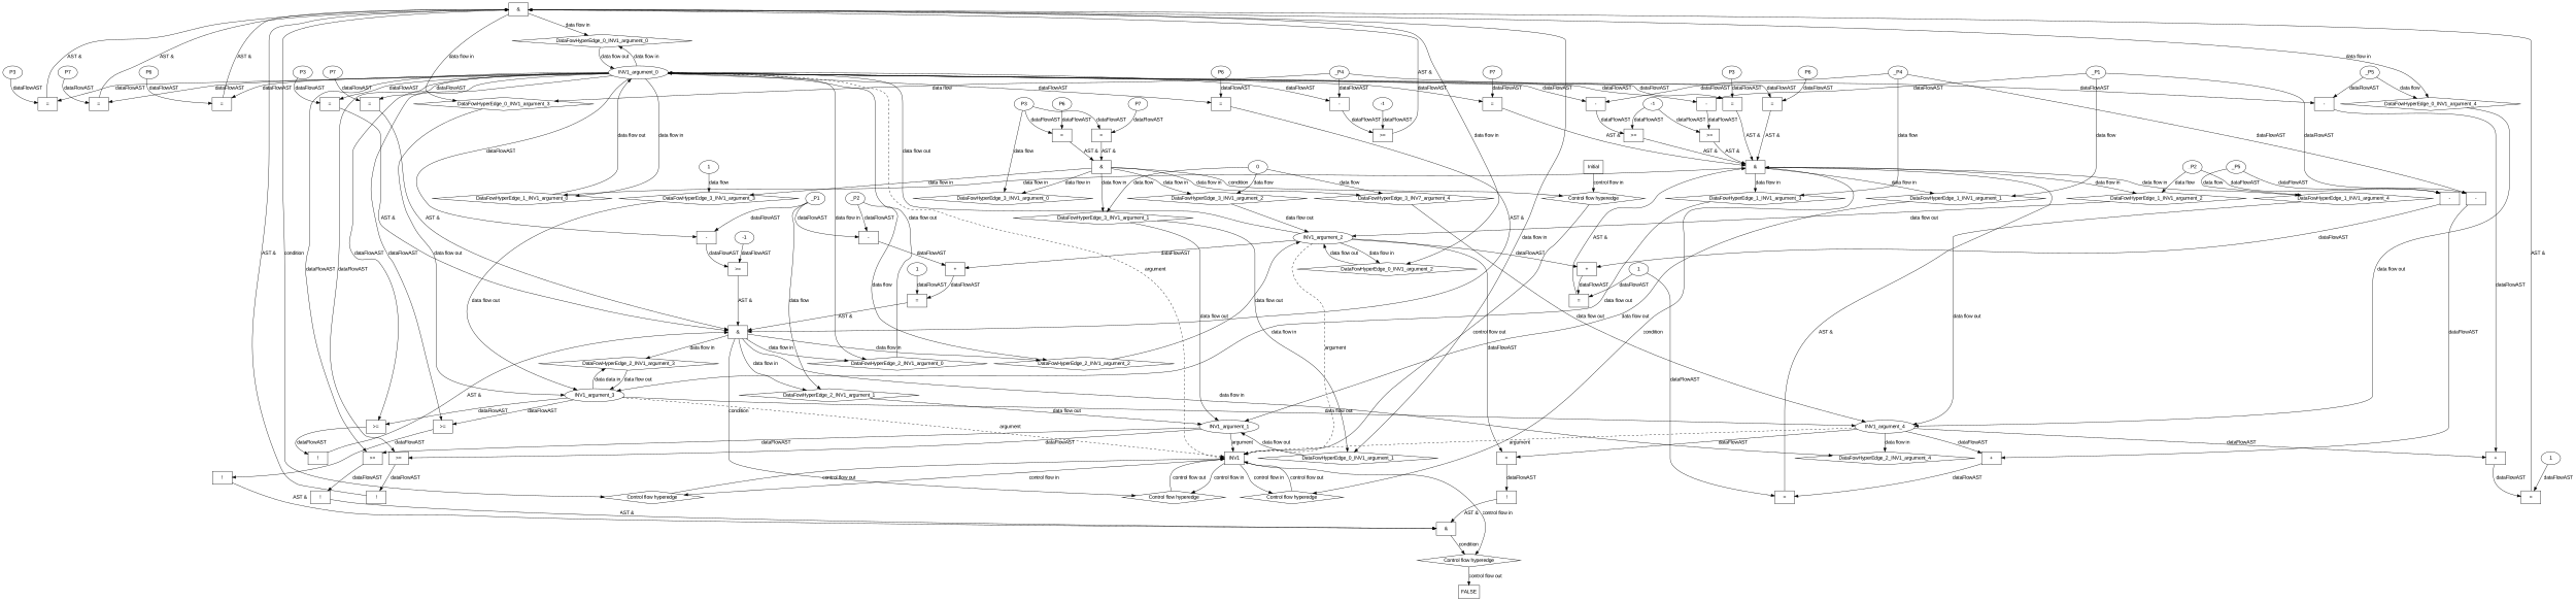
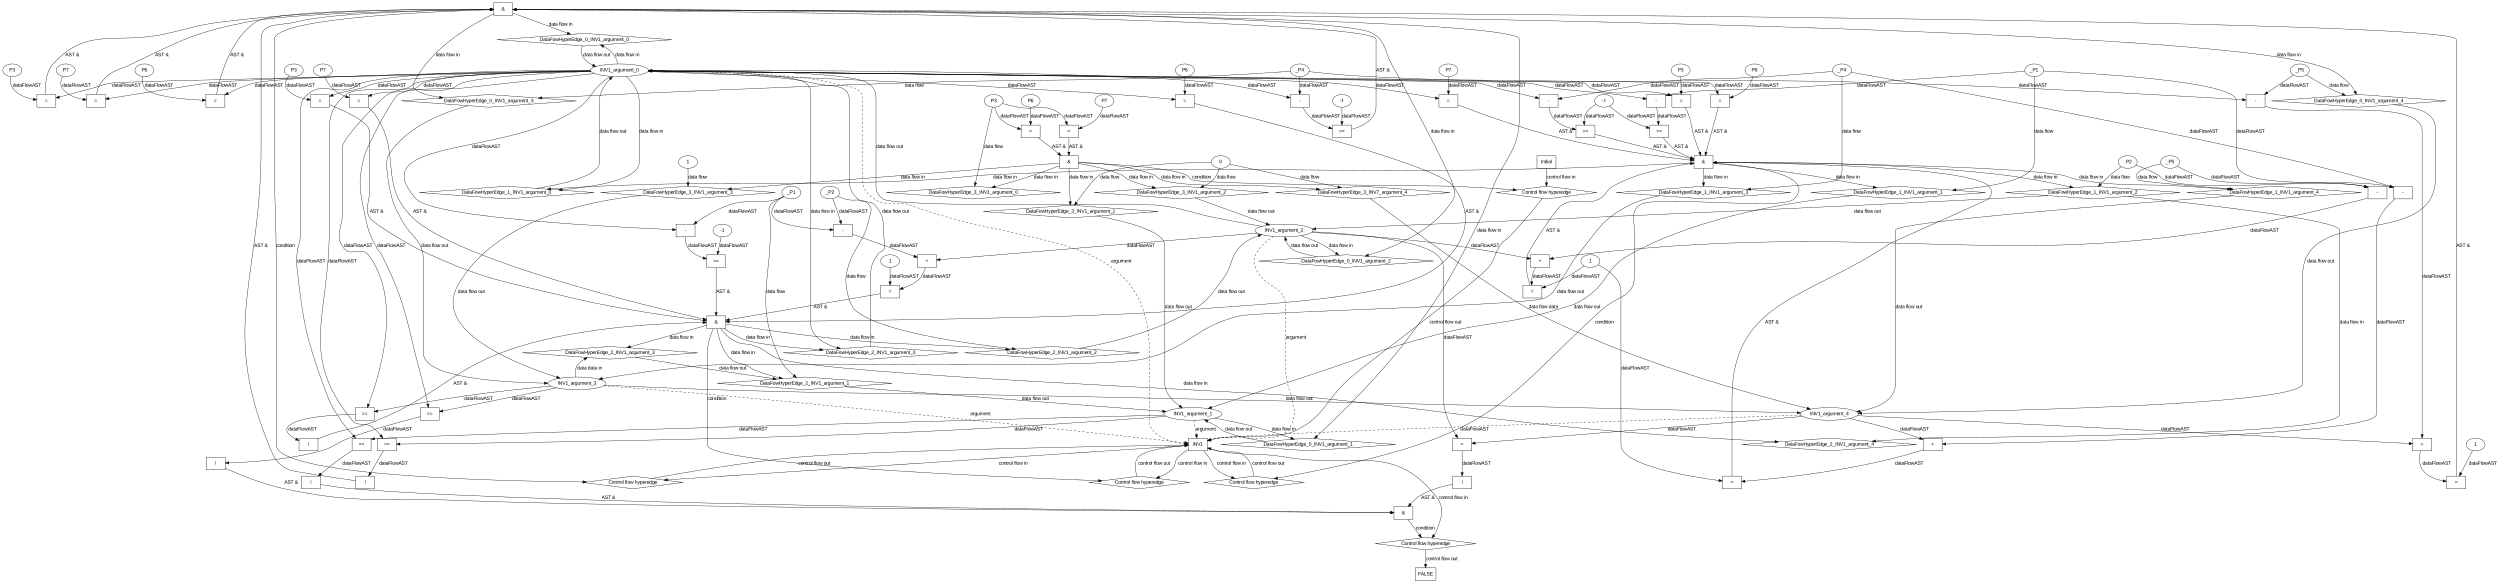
  digraph {
    fontname="Liberation Sans"
    node [fontname="Liberation Sans" shape=rect]
    edge [fontname="Liberation Sans"]
    n1 [label=INV1 nodeName=INV1]
    n2 [label="Control flow hyperedge" nodeName=ControlFowHyperEdge_0 shape=diamond]
    n3 [label="Control flow hyperedge" nodeName=ControlFowHyperEdge_1 shape=diamond]
    n4 [label="Control flow hyperedge" nodeName=ControlFowHyperEdge_2 shape=diamond]
    n5 [label="Control flow hyperedge" nodeName=ControlFowHyperEdge_4 shape=diamond]
    n6 [label=FALSE nodeName=FALSE]
    n7 [label=Initial nodeName=Initial]
    n8 [label="Control flow hyperedge" nodeName=ControlFowHyperEdge_3 shape=diamond]
    n9 [label=INV1_argument_0 nodeName=argument0 shape=oval]
    n10 [label="=" nodeName=xxxINV1___INV1_0xxxguard2_node_0]
    n11 [label="=" nodeName=xxxINV1___INV1_0xxxguard_0_node_0]
    n12 [label="-" nodeName=xxxINV1___INV1_0xxxguard4_node_1]
    n13 [label=">=" nodeName=xxxINV1___INV1_0xxxguard3_node_1]
    n14 [label="=" nodeName=xxxINV1___INV1_0xxxguard5_node_0]
    n15 [label="=" nodeName=xxxINV1___INV1_1xxxguard2_node_0]
    n16 [label="=" nodeName=xxxINV1___INV1_1xxxguard6_node_0]
    n17 [label="-" nodeName=xxxINV1___INV1_1xxxguard3_node_1]
    n18 [label="=" nodeName=xxxINV1___INV1_1xxxguard_0_node_0]
    n19 [label="-" nodeName=xxxINV1___INV1_1xxxguard4_node_1]
    n20 [label="-" nodeName=xxxINV1___INV1_2xxxguard3_node_1]
    n21 [label="=" nodeName=xxxINV1___INV1_2xxxguard5_node_0]
    n22 [label=">=" nodeName=xxxINV1___INV1_2xxxguard4_node_1]
    n23 [label="=" nodeName=xxxINV1___INV1_2xxxguard_0_node_0]
    n24 [label="=" nodeName=xxxINV1___INV1_2xxxguard2_node_0]
    n25 [label=">=" nodeName=xxxFALSE___INV1_4xxxguard_0_node_1]
    n26 [label=">=" nodeName=xxxFALSE___INV1_4xxxguard1_node_1]
    n27 [label=DataFowHyperEdge_0_INV1_argument_0 nodeName=DataFowHyperEdge_0_INV1_argument_0 shape=diamond]
    n28 [label=DataFowHyperEdge_1_INV1_argument_0 nodeName=DataFowHyperEdge_1_INV1_argument_0 shape=diamond]
    n29 [label=DataFowHyperEdge_2_INV1_argument_0 nodeName=DataFowHyperEdge_2_INV1_argument_0 shape=diamond]
    n30 [label="&" nodeName=xxxINV1___INV1_0xxx_and]
    n31 [label=">=" nodeName=xxxINV1___INV1_0xxxguard4_node_0]
    n32 [label="!" nodeName=xxxINV1___INV1_0xxxguard3_node_0]
    n33 [label="&" nodeName=xxxINV1___INV1_1xxx_and]
    n34 [label=">=" nodeName=xxxINV1___INV1_1xxxguard3_node_0]
    n35 [label=">=" nodeName=xxxINV1___INV1_1xxxguard4_node_0]
    n36 [label=">=" nodeName=xxxINV1___INV1_2xxxguard3_node_0]
    n37 [label="&" nodeName=xxxINV1___INV1_2xxx_and]
    n38 [label="!" nodeName=xxxINV1___INV1_2xxxguard4_node_0]
    n39 [label="!" nodeName=xxxFALSE___INV1_4xxxguard_0_node_0]
    n40 [label="!" nodeName=xxxFALSE___INV1_4xxxguard1_node_0]
    n41 [label=INV1_argument_1 nodeName=argument1 shape=oval]
    n42 [label=DataFowHyperEdge_0_INV1_argument_1 nodeName=DataFowHyperEdge_0_INV1_argument_1 shape=diamond]
    n43 [label=INV1_argument_2 nodeName=argument2 shape=oval]
    n44 [label="+" nodeName=xxxINV1___INV1_1xxxguard5_node_1]
    n45 [label="+" nodeName=xxxINV1___INV1_2xxxguard1_node_1]
    n46 [label="=" nodeName=xxxFALSE___INV1_4xxxguard2_node_1]
    n47 [label=DataFowHyperEdge_0_INV1_argument_2 nodeName=DataFowHyperEdge_0_INV1_argument_2 shape=diamond]
    n48 [label="=" nodeName=xxxINV1___INV1_1xxxguard5_node_0]
    n49 [label="=" nodeName=xxxINV1___INV1_2xxxguard1_node_0]
    n50 [label="!" nodeName=xxxFALSE___INV1_4xxxguard2_node_0]
    n51 [label=INV1_argument_3 nodeName=argument3 shape=oval]
    n52 [label=DataFowHyperEdge_2_INV1_argument_3 nodeName=DataFowHyperEdge_2_INV1_argument_3 shape=diamond]
    n53 [label=INV1_argument_4 nodeName=argument4 shape=oval]
    n54 [label="+" nodeName=xxxINV1___INV1_0xxxguard1_node_1]
    n55 [label="+" nodeName=xxxINV1___INV1_1xxxguard1_node_1]
    n56 [label=DataFowHyperEdge_2_INV1_argument_4 nodeName=DataFowHyperEdge_2_INV1_argument_4 shape=diamond]
    n57 [label="=" nodeName=xxxINV1___INV1_0xxxguard1_node_0]
    n58 [label="=" nodeName=xxxINV1___INV1_1xxxguard1_node_0]
    n59 [label=DataFowHyperEdge_0_INV1_argument_3 nodeName=DataFowHyperEdge_0_INV1_argument_3 shape=diamond]
    n60 [label=DataFowHyperEdge_0_INV1_argument_4 nodeName=DataFowHyperEdge_0_INV1_argument_4 shape=diamond]
    n61 [label="-" nodeName=xxxINV1___INV1_0xxxguard1_node_3]
    n62 [label=1 nodeName=xxxINV1___INV1_0xxxguard1_node_6 shape=""]
    n63 [label=_P4 nodeName=xxxINV1___INV1_0xxxdataFlow_0_node_0 shape=""]
    n64 [label=_P5 nodeName=xxxINV1___INV1_0xxxdataFlow1_node_0 shape=""]
    n65 [label=P3 nodeName=xxxINV1___INV1_0xxxguard2_node_1 shape=""]
    n66 [label=P7 nodeName=xxxINV1___INV1_0xxxguard_0_node_1 shape=""]
    n67 [label=-1 nodeName=xxxINV1___INV1_0xxxguard4_node_4 shape=""]
    n68 [label=P6 nodeName=xxxINV1___INV1_0xxxguard5_node_1 shape=""]
    n69 [label=DataFowHyperEdge_1_INV1_argument_1 nodeName=DataFowHyperEdge_1_INV1_argument_1 shape=diamond]
    n70 [label=DataFowHyperEdge_1_INV1_argument_2 nodeName=DataFowHyperEdge_1_INV1_argument_2 shape=diamond]
    n71 [label=DataFowHyperEdge_1_INV1_argument_3 nodeName=DataFowHyperEdge_1_INV1_argument_3 shape=diamond]
    n72 [label=DataFowHyperEdge_1_INV1_argument_4 nodeName=DataFowHyperEdge_1_INV1_argument_4 shape=diamond]
    n73 [label=P3 nodeName=xxxINV1___INV1_1xxxguard2_node_1 shape=""]
    n74 [label=P6 nodeName=xxxINV1___INV1_1xxxguard6_node_1 shape=""]
    n75 [label=-1 nodeName=xxxINV1___INV1_1xxxguard3_node_4 shape=""]
    n76 [label=_P4 nodeName=xxxINV1___INV1_1xxxdataFlow2_node_0 shape=""]
    n77 [label="-" nodeName=xxxINV1___INV1_1xxxguard1_node_3]
    n78 [label=P7 nodeName=xxxINV1___INV1_1xxxguard_0_node_1 shape=""]
    n79 [label=_P1 nodeName=xxxINV1___INV1_1xxxdataFlow_0_node_0 shape=""]
    n80 [label="-" nodeName=xxxINV1___INV1_1xxxguard5_node_3]
    n81 [label=1 nodeName=xxxINV1___INV1_1xxxguard1_node_6 shape=""]
    n82 [label=_P2 nodeName=xxxINV1___INV1_1xxxdataFlow1_node_0 shape=""]
    n83 [label=_P5 nodeName=xxxINV1___INV1_1xxxdataFlow3_node_0 shape=""]
    n84 [label=DataFowHyperEdge_2_INV1_argument_1 nodeName=DataFowHyperEdge_2_INV1_argument_1 shape=diamond]
    n85 [label=DataFowHyperEdge_2_INV1_argument_2 nodeName=DataFowHyperEdge_2_INV1_argument_2 shape=diamond]
    n86 [label=-1 nodeName=xxxINV1___INV1_2xxxguard3_node_4 shape=""]
    n87 [label=_P1 nodeName=xxxINV1___INV1_2xxxdataFlow_0_node_0 shape=""]
    n88 [label="-" nodeName=xxxINV1___INV1_2xxxguard1_node_3]
    n89 [label=P6 nodeName=xxxINV1___INV1_2xxxguard5_node_1 shape=""]
    n90 [label=P7 nodeName=xxxINV1___INV1_2xxxguard_0_node_1 shape=""]
    n91 [label=P3 nodeName=xxxINV1___INV1_2xxxguard2_node_1 shape=""]
    n92 [label=1 nodeName=xxxINV1___INV1_2xxxguard1_node_6 shape=""]
    n93 [label=_P2 nodeName=xxxINV1___INV1_2xxxdataFlow1_node_0 shape=""]
    n94 [label="&" nodeName=xxxINV1___Initial_3xxx_and]
    n95 [label=DataFowHyperEdge_3_INV7_argument_4 nodeName=DataFowHyperEdge_3_INV1_argument_4 shape=diamond]
    n96 [label=DataFowHyperEdge_3_INV1_argument_1 nodeName=DataFowHyperEdge_3_INV1_argument_1 shape=diamond]
    n97 [label=DataFowHyperEdge_3_INV1_argument_2 nodeName=DataFowHyperEdge_3_INV1_argument_2 shape=diamond]
    n98 [label=DataFowHyperEdge_3_INV1_argument_3 nodeName=DataFowHyperEdge_3_INV1_argument_3 shape=diamond]
    n99 [label=DataFowHyperEdge_3_INV1_argument_0 nodeName=DataFowHyperEdge_3_INV1_argument_0 shape=diamond]
    n100 [label="=" nodeName=xxxINV1___Initial_3xxxguard_0_node_0]
    n101 [label=P7 nodeName=xxxINV1___Initial_3xxxguard_0_node_1 shape=""]
    n102 [label=P3 nodeName=xxxINV1___Initial_3xxxdataFlow4_node_0 shape=""]
    n103 [label="=" nodeName=xxxINV1___Initial_3xxxguard1_node_0]
    n104 [label=P6 nodeName=xxxINV1___Initial_3xxxguard1_node_1 shape=""]
    n105 [label=0 nodeName=xxxINV1___Initial_3xxxdataFlow_0_node_0 shape=""]
    n106 [label=1 nodeName=xxxINV1___Initial_3xxxdataFlow3_node_0 shape=""]
    n107 [label="&" nodeName=xxxFALSE___INV1_4xxx_and]
    n1 -> n2 [label="control flow in"]
    n1 -> n3 [label="control flow in"]
    n1 -> n4 [label="control flow in"]
    n1 -> n5 [label="control flow in"]
    n2 -> n1 [label="control flow out"]
    n3 -> n1 [label="control flow out"]
    n4 -> n1 [label="control flow out"]
    n5 -> n6 [label="control flow out"]
    n7 -> n8 [label="control flow in"]
    n8 -> n1 [label="control flow out"]
    n9 -> n1 [label=argument style=dashed]
    n9 -> n10 [label=dataFlowAST]
    n9 -> n11 [label=dataFlowAST]
    n9 -> n12 [label=dataFlowAST]
    n9 -> n13 [label=dataFlowAST]
    n9 -> n14 [label=dataFlowAST]
    n9 -> n15 [label=dataFlowAST]
    n9 -> n16 [label=dataFlowAST]
    n9 -> n17 [label=dataFlowAST]
    n9 -> n18 [label=dataFlowAST]
    n9 -> n19 [label=dataFlowAST]
    n9 -> n20 [label=dataFlowAST]
    n9 -> n21 [label=dataFlowAST]
    n9 -> n22 [label=dataFlowAST]
    n9 -> n23 [label=dataFlowAST]
    n9 -> n24 [label=dataFlowAST]
    n9 -> n25 [label=dataFlowAST]
    n9 -> n26 [label=dataFlowAST]
    n9 -> n27 [label="data flow in"]
    n9 -> n28 [label="data flow in"]
    n9 -> n29 [label="data flow in"]
    n10 -> n30 [label="AST &"]
    n11 -> n30 [label="AST &"]
    n12 -> n31 [label=dataFlowAST]
    n13 -> n32 [label=dataFlowAST]
    n14 -> n30 [label="AST &"]
    n15 -> n33 [label="AST &"]
    n16 -> n33 [label="AST &"]
    n17 -> n34 [label=dataFlowAST]
    n18 -> n33 [label="AST &"]
    n19 -> n35 [label=dataFlowAST]
    n20 -> n36 [label=dataFlowAST]
    n21 -> n37 [label="AST &"]
    n22 -> n38 [label=dataFlowAST]
    n23 -> n37 [label="AST &"]
    n24 -> n37 [label="AST &"]
    n25 -> n39 [label=dataFlowAST]
    n26 -> n40 [label=dataFlowAST]
    n27 -> n9 [label="data flow out"]
    n28 -> n9 [label="data flow out"]
    n29 -> n9 [label="data flow out"]
    n30 -> n2 [label=condition]
    n30 -> n27 [label="data flow in"]
    n30 -> n42 [label="data flow in"]
    n30 -> n47 [label="data flow in"]
    n30 -> n59 [label="data flow in"]
    n30 -> n60 [label="data flow in"]
    n31 -> n30 [label="AST &"]
    n32 -> n30 [label="AST &"]
    n33 -> n3 [label=condition]
    n33 -> n28 [label="data flow in"]
    n33 -> n69 [label="data flow in"]
    n33 -> n70 [label="data flow in"]
    n33 -> n71 [label="data flow in"]
    n33 -> n72 [label="data flow in"]
    n34 -> n33 [label="AST &"]
    n35 -> n33 [label="AST &"]
    n36 -> n37 [label="AST &"]
    n37 -> n4 [label=condition]
    n37 -> n29 [label="data flow in"]
    n37 -> n52 [label="data flow in"]
    n37 -> n56 [label="data flow in"]
    n37 -> n84 [label="data flow in"]
    n37 -> n85 [label="data flow in"]
    n38 -> n37 [label="AST &"]
    n39 -> n107 [label="AST &"]
    n40 -> n107 [label="AST &"]
-   n41 -> n1 [label=argument style=solid]
+   n41 -> n1 [label=argument style=dashed]
    n41 -> n13 [label=dataFlowAST]
    n41 -> n25 [label=dataFlowAST]
-   n96 -> n42 [label="data flow in"]
+   n41 -> n42 [label="data flow in"]
    n42 -> n41 [label="data flow out"]
    n43 -> n1 [label=argument style=dashed]
    n43 -> n9 [label="data flow out"]
    n43 -> n44 [label=dataFlowAST]
    n43 -> n45 [label=dataFlowAST]
    n43 -> n46 [label=dataFlowAST]
    n43 -> n47 [label="data flow in"]
    n44 -> n48 [label=dataFlowAST]
    n45 -> n49 [label=dataFlowAST]
    n46 -> n50 [label=dataFlowAST]
    n47 -> n43 [label="data flow out"]
    n48 -> n33 [label="AST &"]
    n49 -> n37 [label="AST &"]
    n50 -> n107 [label="AST &"]
    n51 -> n1 [label=argument style=dashed]
    n51 -> n22 [label=dataFlowAST]
    n51 -> n26 [label=dataFlowAST]
    n51 -> n52 [label="data data in"]
    n51 -> n53 [label="data flow out"]
-   n52 -> n51 [label="data flow out"]
-   n53 -> n1 [label=argument style=dashed]
+   n52 -> n84 [label="data flow out"]
+   n53 -> n1 [label=dataFlowAST style=dashed]
    n53 -> n46 [label=dataFlowAST]
    n53 -> n54 [label=dataFlowAST]
    n53 -> n55 [label=dataFlowAST]
-   n53 -> n56 [label="data flow in"]
+   n70 -> n56 [label="data flow in"]
    n54 -> n57 [label=dataFlowAST]
    n55 -> n58 [label=dataFlowAST]
    n57 -> n30 [label="AST &"]
    n58 -> n33 [label="AST &"]
    n59 -> n51 [label="data flow out"]
    n60 -> n53 [label="data flow out"]
    n61 -> n54 [label=dataFlowAST]
    n62 -> n57 [label=dataFlowAST]
    n63 -> n12 [label=dataFlowAST]
    n63 -> n59 [label="data flow"]
    n63 -> n61 [label=dataFlowAST]
    n64 -> n60 [label="data flow"]
    n64 -> n61 [label=dataFlowAST]
    n65 -> n10 [label=dataFlowAST]
    n66 -> n11 [label=dataFlowAST]
    n67 -> n31 [label=dataFlowAST]
    n68 -> n14 [label=dataFlowAST]
    n69 -> n41 [label="data flow out"]
    n70 -> n43 [label="data flow out"]
    n71 -> n51 [label="data flow out"]
    n72 -> n53 [label="data flow out"]
    n73 -> n15 [label=dataFlowAST]
    n74 -> n16 [label=dataFlowAST]
    n75 -> n34 [label=dataFlowAST]
    n75 -> n35 [label=dataFlowAST]
    n76 -> n17 [label=dataFlowAST]
    n76 -> n71 [label="data flow"]
    n76 -> n77 [label=dataFlowAST]
    n77 -> n55 [label=dataFlowAST]
    n78 -> n18 [label=dataFlowAST]
    n79 -> n19 [label=dataFlowAST]
    n79 -> n69 [label="data flow"]
    n79 -> n80 [label=dataFlowAST]
    n80 -> n44 [label=dataFlowAST]
    n81 -> n48 [label=dataFlowAST]
    n81 -> n58 [label=dataFlowAST]
    n82 -> n70 [label="data flow"]
    n82 -> n80 [label=dataFlowAST]
    n83 -> n72 [label="data flow"]
    n83 -> n77 [label=dataFlowAST]
    n84 -> n41 [label="data flow out"]
    n85 -> n43 [label="data flow out"]
    n86 -> n36 [label=dataFlowAST]
    n87 -> n20 [label=dataFlowAST]
    n87 -> n84 [label="data flow"]
    n87 -> n88 [label=dataFlowAST]
    n88 -> n45 [label=dataFlowAST]
    n89 -> n21 [label=dataFlowAST]
    n90 -> n23 [label=dataFlowAST]
    n91 -> n24 [label=dataFlowAST]
    n92 -> n49 [label=dataFlowAST]
    n93 -> n85 [label="data flow"]
    n93 -> n88 [label=dataFlowAST]
    n94 -> n8 [label=condition]
    n94 -> n95 [label="data flow in"]
    n94 -> n96 [label="data flow in"]
    n94 -> n97 [label="data flow in"]
    n94 -> n98 [label="data flow in"]
    n94 -> n99 [label="data flow in"]
-   n95 -> n53 [label="data flow out"]
+   n95 -> n53 [label="data flow data"]
    n96 -> n41 [label="data flow out"]
    n97 -> n43 [label="data flow out"]
    n98 -> n51 [label="data flow out"]
    n100 -> n94 [label="AST &"]
    n101 -> n100 [label=dataFlowAST]
    n102 -> n99 [label="data flow"]
    n102 -> n100 [label=dataFlowAST]
    n102 -> n103 [label=dataFlowAST]
    n103 -> n94 [label="AST &"]
    n104 -> n103 [label=dataFlowAST]
    n105 -> n95 [label="data flow"]
    n105 -> n96 [label="data flow"]
    n105 -> n97 [label="data flow"]
    n106 -> n98 [label="data flow"]
    n107 -> n5 [label=condition]
  }
